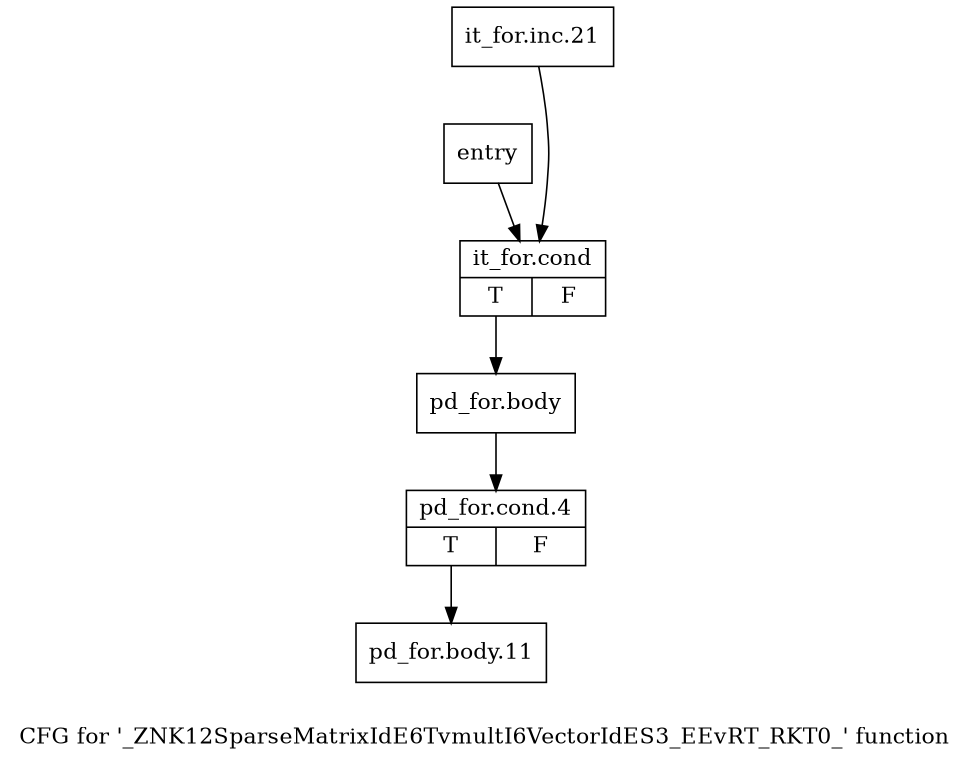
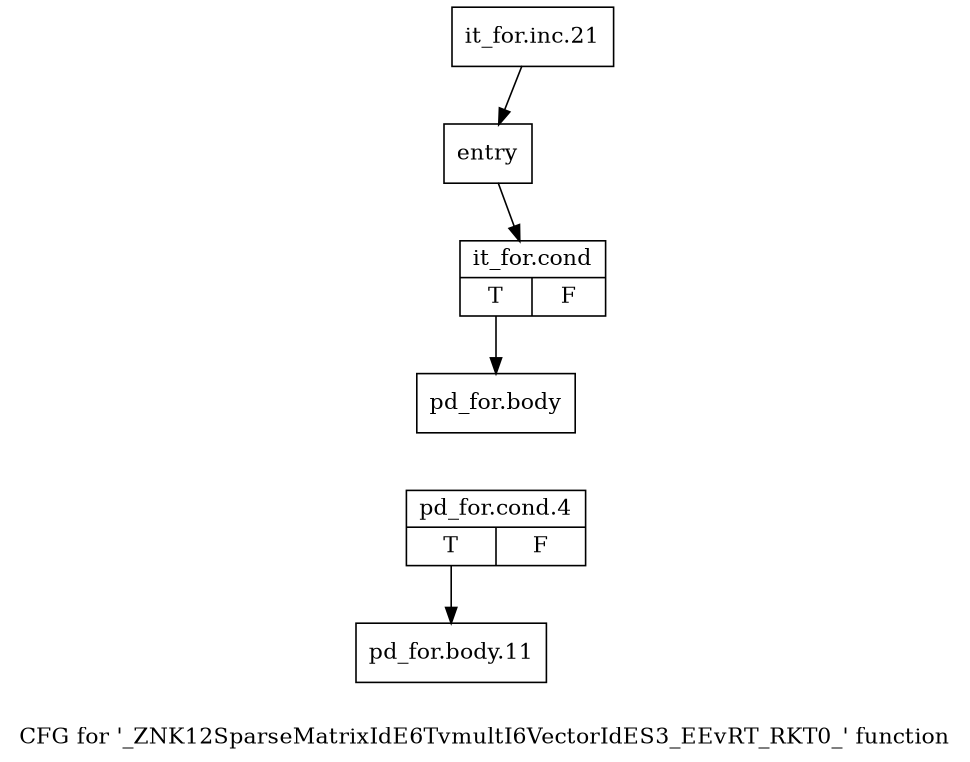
  digraph {
    label="CFG for '_ZNK12SparseMatrixIdE6TvmultI6VectorIdES3_EEvRT_RKT0_' function"
    node [shape=record]
    n1 [label="{entry}"]
    n2 [label="{it_for.cond|{<s0>T|<s1>F}}"]
    n3 [label="{pd_for.body}"]
    n4 [label="{pd_for.cond.4|{<s0>T|<s1>F}}"]
    n5 [label="{pd_for.body.11}"]
    n6 [label="{it_for.inc.21}"]
    n1 -> n2
    n2 -> n3 [tailport=s0]
-   n3 -> n4
    n4 -> n5 [tailport=s0]
-   n6 -> n2
+   n6 -> n1
  }
